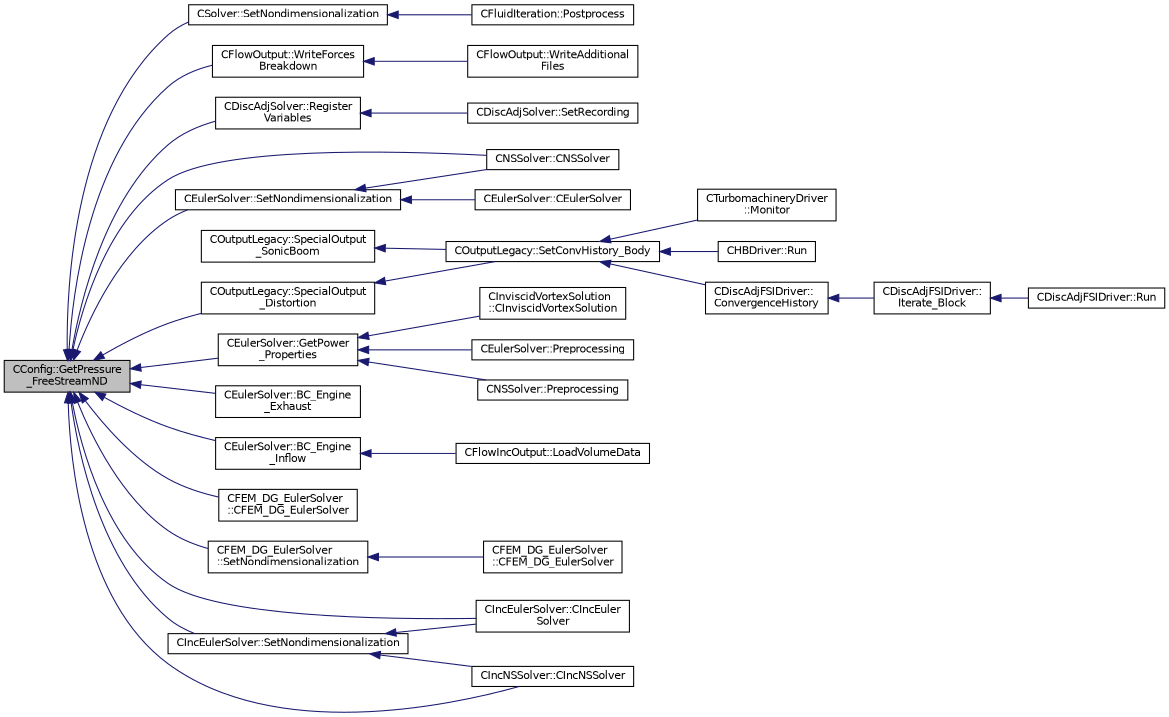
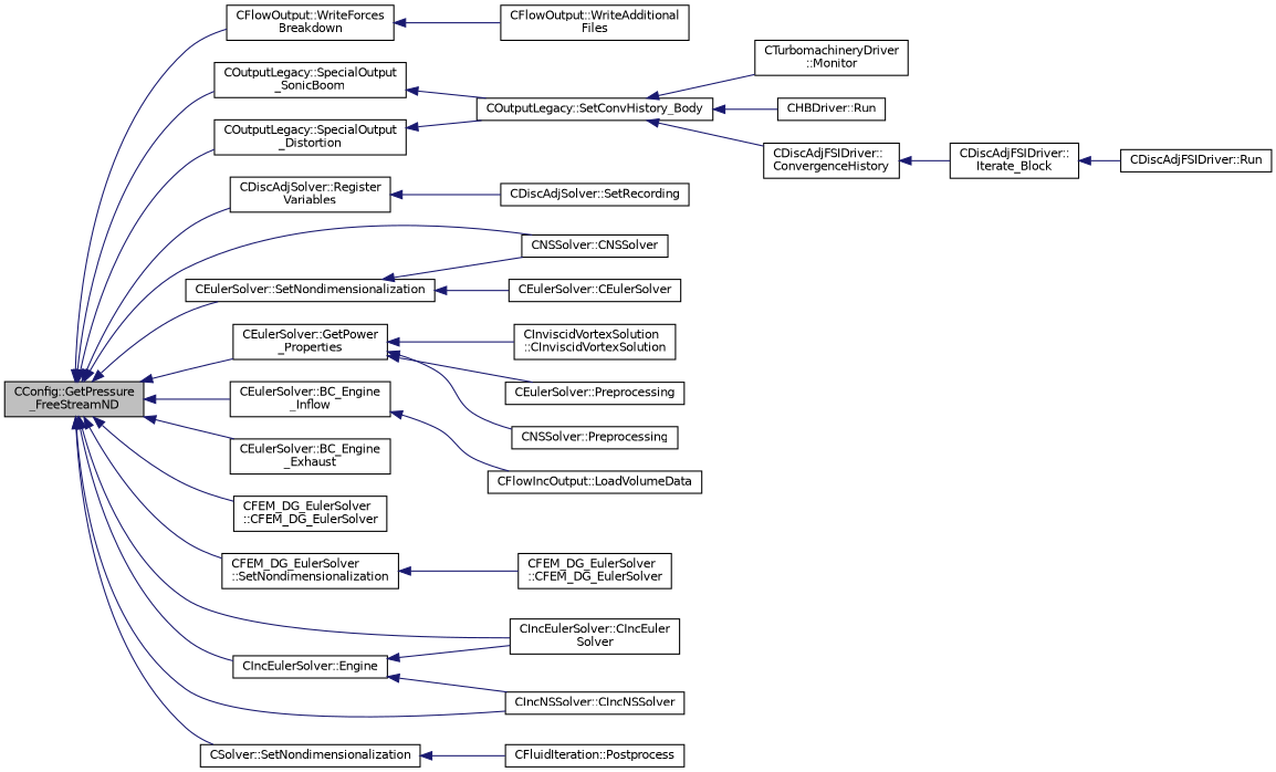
  digraph {
    rankdir=LR
    node [color=black fillcolor=white fontname=Helvetica fontsize=10 shape=record style=filled]
    edge [color=midnightblue dir=back fontname=Helvetica fontsize=10 labelfontname=Helvetica labelfontsize=10 style=solid]
    n1 [fillcolor=grey75 fontcolor=black height=0.2 label="CConfig::GetPressure\l_FreeStreamND" width=0.4]
    n2 [height=0.2 label="CFlowOutput::WriteForces\lBreakdown" width=0.4]
    n3 [height=0.2 label="COutputLegacy::SpecialOutput\l_SonicBoom" width=0.4]
    n4 [height=0.2 label="COutputLegacy::SpecialOutput\l_Distortion" width=0.4]
    n5 [height=0.2 label="CDiscAdjSolver::Register\lVariables" width=0.4]
    n6 [height=0.2 label="CEulerSolver::SetNondimensionalization" width=0.4]
    n7 [height=0.2 label="CNSSolver::CNSSolver" width=0.4]
    n8 [height=0.2 label="CEulerSolver::GetPower\l_Properties" width=0.4]
    n9 [height=0.2 label="CEulerSolver::BC_Engine\l_Inflow" width=0.4]
    n10 [height=0.2 label="CEulerSolver::BC_Engine\l_Exhaust" width=0.4]
    n11 [height=0.2 label="CFEM_DG_EulerSolver\l::CFEM_DG_EulerSolver" width=0.4]
    n12 [height=0.2 label="CFEM_DG_EulerSolver\l::SetNondimensionalization" width=0.4]
    n13 [height=0.2 label="CIncEulerSolver::CIncEuler\lSolver" width=0.4]
-   n14 [height=0.2 label="CIncEulerSolver::SetNondimensionalization" width=0.4]
+   n14 [height=0.2 label="CIncEulerSolver::Engine" width=0.4]
    n15 [height=0.2 label="CIncNSSolver::CIncNSSolver" width=0.4]
    n16 [height=0.2 label="CSolver::SetNondimensionalization" width=0.4]
    n17 [height=0.2 label="CInviscidVortexSolution\l::CInviscidVortexSolution" width=0.4]
    n18 [height=0.2 label="CFlowIncOutput::LoadVolumeData" width=0.4]
    n19 [height=0.2 label="CFlowOutput::WriteAdditional\lFiles" width=0.4]
    n20 [height=0.2 label="COutputLegacy::SetConvHistory_Body" width=0.4]
    n21 [height=0.2 label="CDiscAdjSolver::SetRecording" width=0.4]
    n22 [height=0.2 label="CEulerSolver::CEulerSolver" width=0.4]
    n23 [height=0.2 label="CEulerSolver::Preprocessing" width=0.4]
    n24 [height=0.2 label="CNSSolver::Preprocessing" width=0.4]
    n25 [height=0.2 label="CFEM_DG_EulerSolver\l::CFEM_DG_EulerSolver" width=0.4]
    n26 [height=0.2 label="CFluidIteration::Postprocess" width=0.4]
    n27 [height=0.2 label="CTurbomachineryDriver\l::Monitor" width=0.4]
    n28 [height=0.2 label="CHBDriver::Run" width=0.4]
    n29 [height=0.2 label="CDiscAdjFSIDriver::\lConvergenceHistory" width=0.4]
    n30 [height=0.2 label="CDiscAdjFSIDriver::\lIterate_Block" width=0.4]
    n31 [height=0.2 label="CDiscAdjFSIDriver::Run" width=0.4]
    n1 -> n2
+   n1 -> n3
    n1 -> n4
    n1 -> n5
    n1 -> n6
    n1 -> n7
    n1 -> n8
    n1 -> n9
    n1 -> n10
    n1 -> n11
    n1 -> n12
    n1 -> n13
    n1 -> n14
    n1 -> n15
    n1 -> n16
    n2 -> n19
    n3 -> n20
    n4 -> n20
    n5 -> n21
    n6 -> n7
    n6 -> n22
    n8 -> n17
    n8 -> n23
    n8 -> n24
    n9 -> n18
    n12 -> n25
    n14 -> n13
    n14 -> n15
    n16 -> n26
    n20 -> n27
    n20 -> n28
    n20 -> n29
    n29 -> n30
    n30 -> n31
  }
